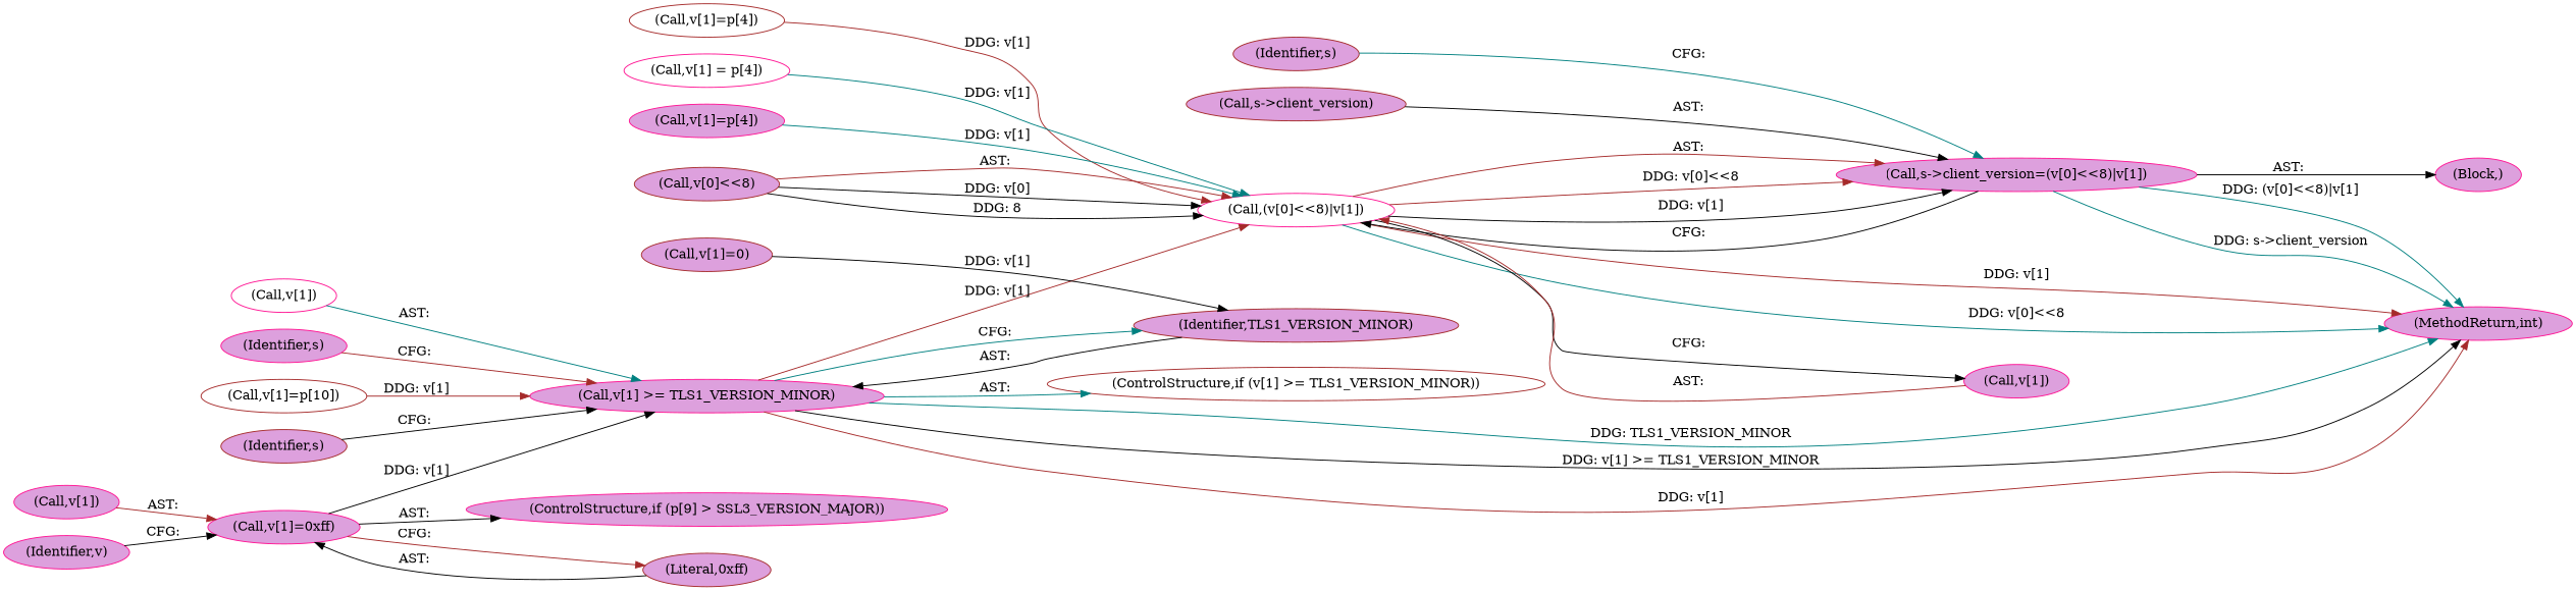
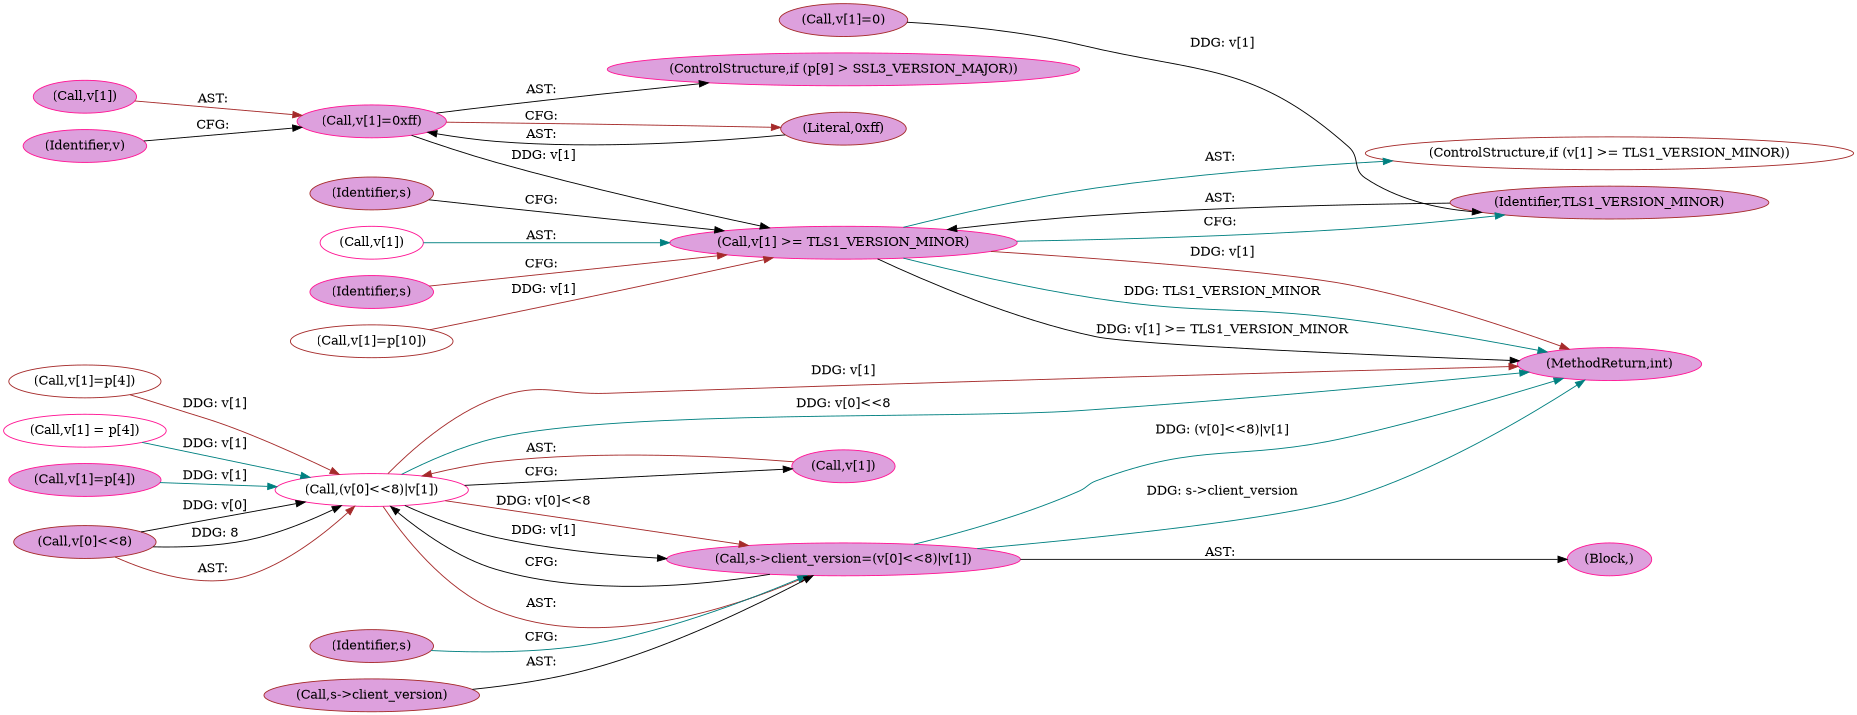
  digraph {
    rankdir=LR
    node [color=deeppink fillcolor=plum style=filled]
    edge [color=black]
    n1 [label="(Call,v[1]=0xff)"]
    n2 [label="(Call,v[1] >= TLS1_VERSION_MINOR)"]
    n3 [label="(ControlStructure,if (p[9] > SSL3_VERSION_MAJOR))"]
    n4 [color=brown label="(Literal,0xff)"]
    n5 [fillcolor=white label="(Call,(v[0]<<8)|v[1])"]
    n6 [color=brown fillcolor=white label="(ControlStructure,if (v[1] >= TLS1_VERSION_MINOR))"]
    n7 [color=brown label="(Identifier,TLS1_VERSION_MINOR)"]
    n8 [label="(MethodReturn,int)"]
    n9 [label="(Call,s->client_version=(v[0]<<8)|v[1])"]
    n10 [label="(Call,v[1])"]
    n11 [label="(Block,)"]
    n12 [color=brown label="(Call,v[1]=0)"]
    n13 [color=brown fillcolor=white label="(Call,v[1]=p[4])"]
    n14 [fillcolor=white label="(Call,v[1] = p[4])"]
    n15 [label="(Call,v[1])"]
    n16 [fillcolor=white label="(Call,v[1])"]
    n17 [label="(Call,v[1]=p[4])"]
    n18 [label="(Identifier,s)"]
    n19 [label="(Identifier,v)"]
    n20 [color=brown label="(Identifier,s)"]
    n21 [color=brown fillcolor=white label="(Call,v[1]=p[10])"]
    n22 [color=brown label="(Identifier,s)"]
    n23 [color=brown label="(Call,v[0]<<8)"]
    n24 [color=brown label="(Call,s->client_version)"]
    n1 -> n2 [label="DDG: v[1]"]
    n1 -> n3 [label="AST: "]
    n1 -> n4 [color=brown label="CFG: "]
-   n2 -> n5 [color=brown label="DDG: v[1]"]
    n2 -> n6 [color=teal label="AST: "]
    n2 -> n7 [color=teal label="CFG: "]
    n2 -> n8 [color=teal label="DDG: TLS1_VERSION_MINOR"]
    n2 -> n8 [label="DDG: v[1] >= TLS1_VERSION_MINOR"]
    n2 -> n8 [color=brown label="DDG: v[1]"]
    n4 -> n1 [label="AST: "]
    n5 -> n8 [color=brown label="DDG: v[1]"]
    n5 -> n8 [color=teal label="DDG: v[0]<<8"]
    n5 -> n9 [color=brown label="AST: "]
    n5 -> n9 [color=brown label="DDG: v[0]<<8"]
    n5 -> n9 [label="DDG: v[1]"]
    n5 -> n10 [label="CFG: "]
    n7 -> n2 [label="AST: "]
    n9 -> n5 [label="CFG: "]
    n9 -> n8 [color=teal label="DDG: (v[0]<<8)|v[1]"]
    n9 -> n8 [color=teal label="DDG: s->client_version"]
    n9 -> n11 [label="AST: "]
    n10 -> n5 [color=brown label="AST: "]
    n12 -> n7 [label="DDG: v[1]"]
    n13 -> n5 [color=brown label="DDG: v[1]"]
    n14 -> n5 [color=teal label="DDG: v[1]"]
    n15 -> n1 [color=brown label="AST: "]
    n16 -> n2 [color=teal label="AST: "]
    n17 -> n5 [color=teal label="DDG: v[1]"]
    n18 -> n2 [color=brown label="CFG: "]
    n19 -> n1 [label="CFG: "]
    n20 -> n9 [color=teal label="CFG: "]
    n21 -> n2 [color=brown label="DDG: v[1]"]
    n22 -> n2 [label="CFG: "]
    n23 -> n5 [color=brown label="AST: "]
    n23 -> n5 [label="DDG: v[0]"]
    n23 -> n5 [label="DDG: 8"]
    n24 -> n9 [label="AST: "]
  }
